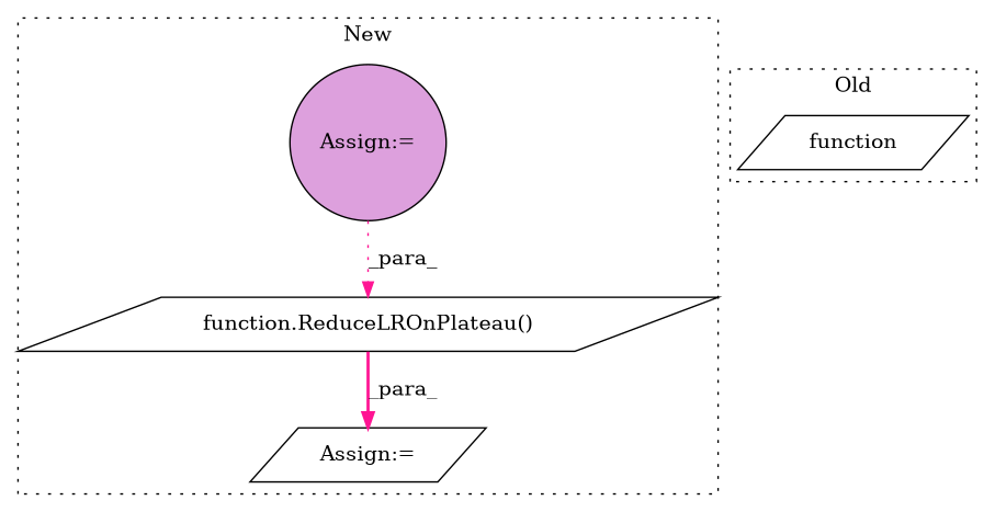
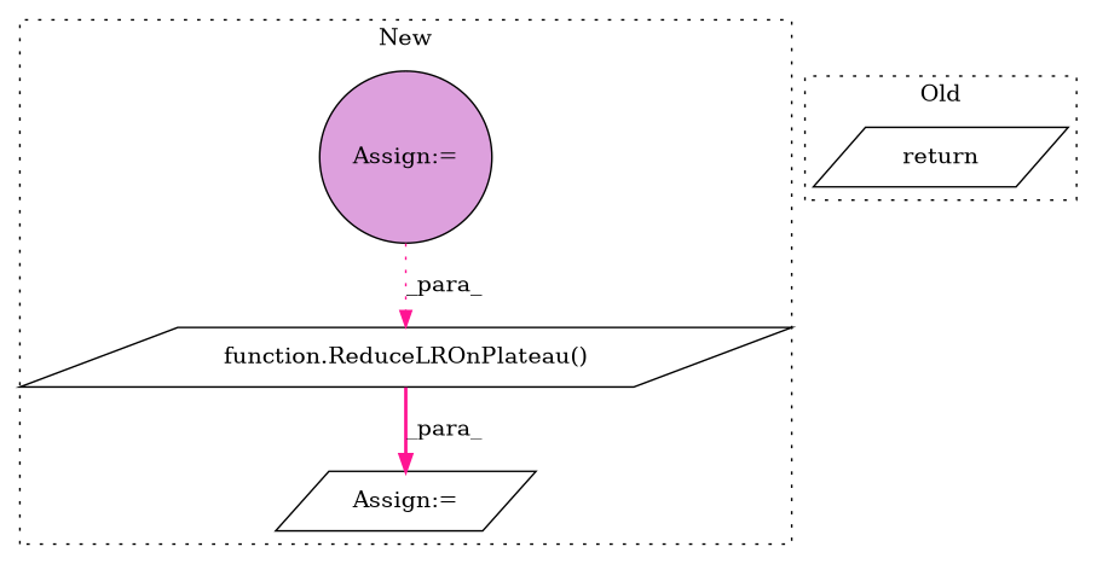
  digraph {
    node [a=68 l=3 shape=parallelogram style=filled fillcolor=white]
    edge [color=deeppink]
    n1 [a=75 l="18,40" label="function.ReduceLROnPlateau()" s="4478,4505"]
    n2 [label="Assign:=" s=4475]
    n3 [label="Assign:=" s=4387 shape=circle fillcolor=plum]
-   n4 [a=93 l=7 label=function s=4852]
+   n4 [a=93 l=7 label=return s=4852]
    subgraph cluster_1 {
      label=New
      style=dotted
      n1
      n2
      n3
    }
    subgraph cluster_2 {
      label=Old
      style=dotted
      n4
    }
    n1 -> n2 [label=_para_ style=bold]
    n3 -> n1 [label=_para_ style=dotted]
  }
